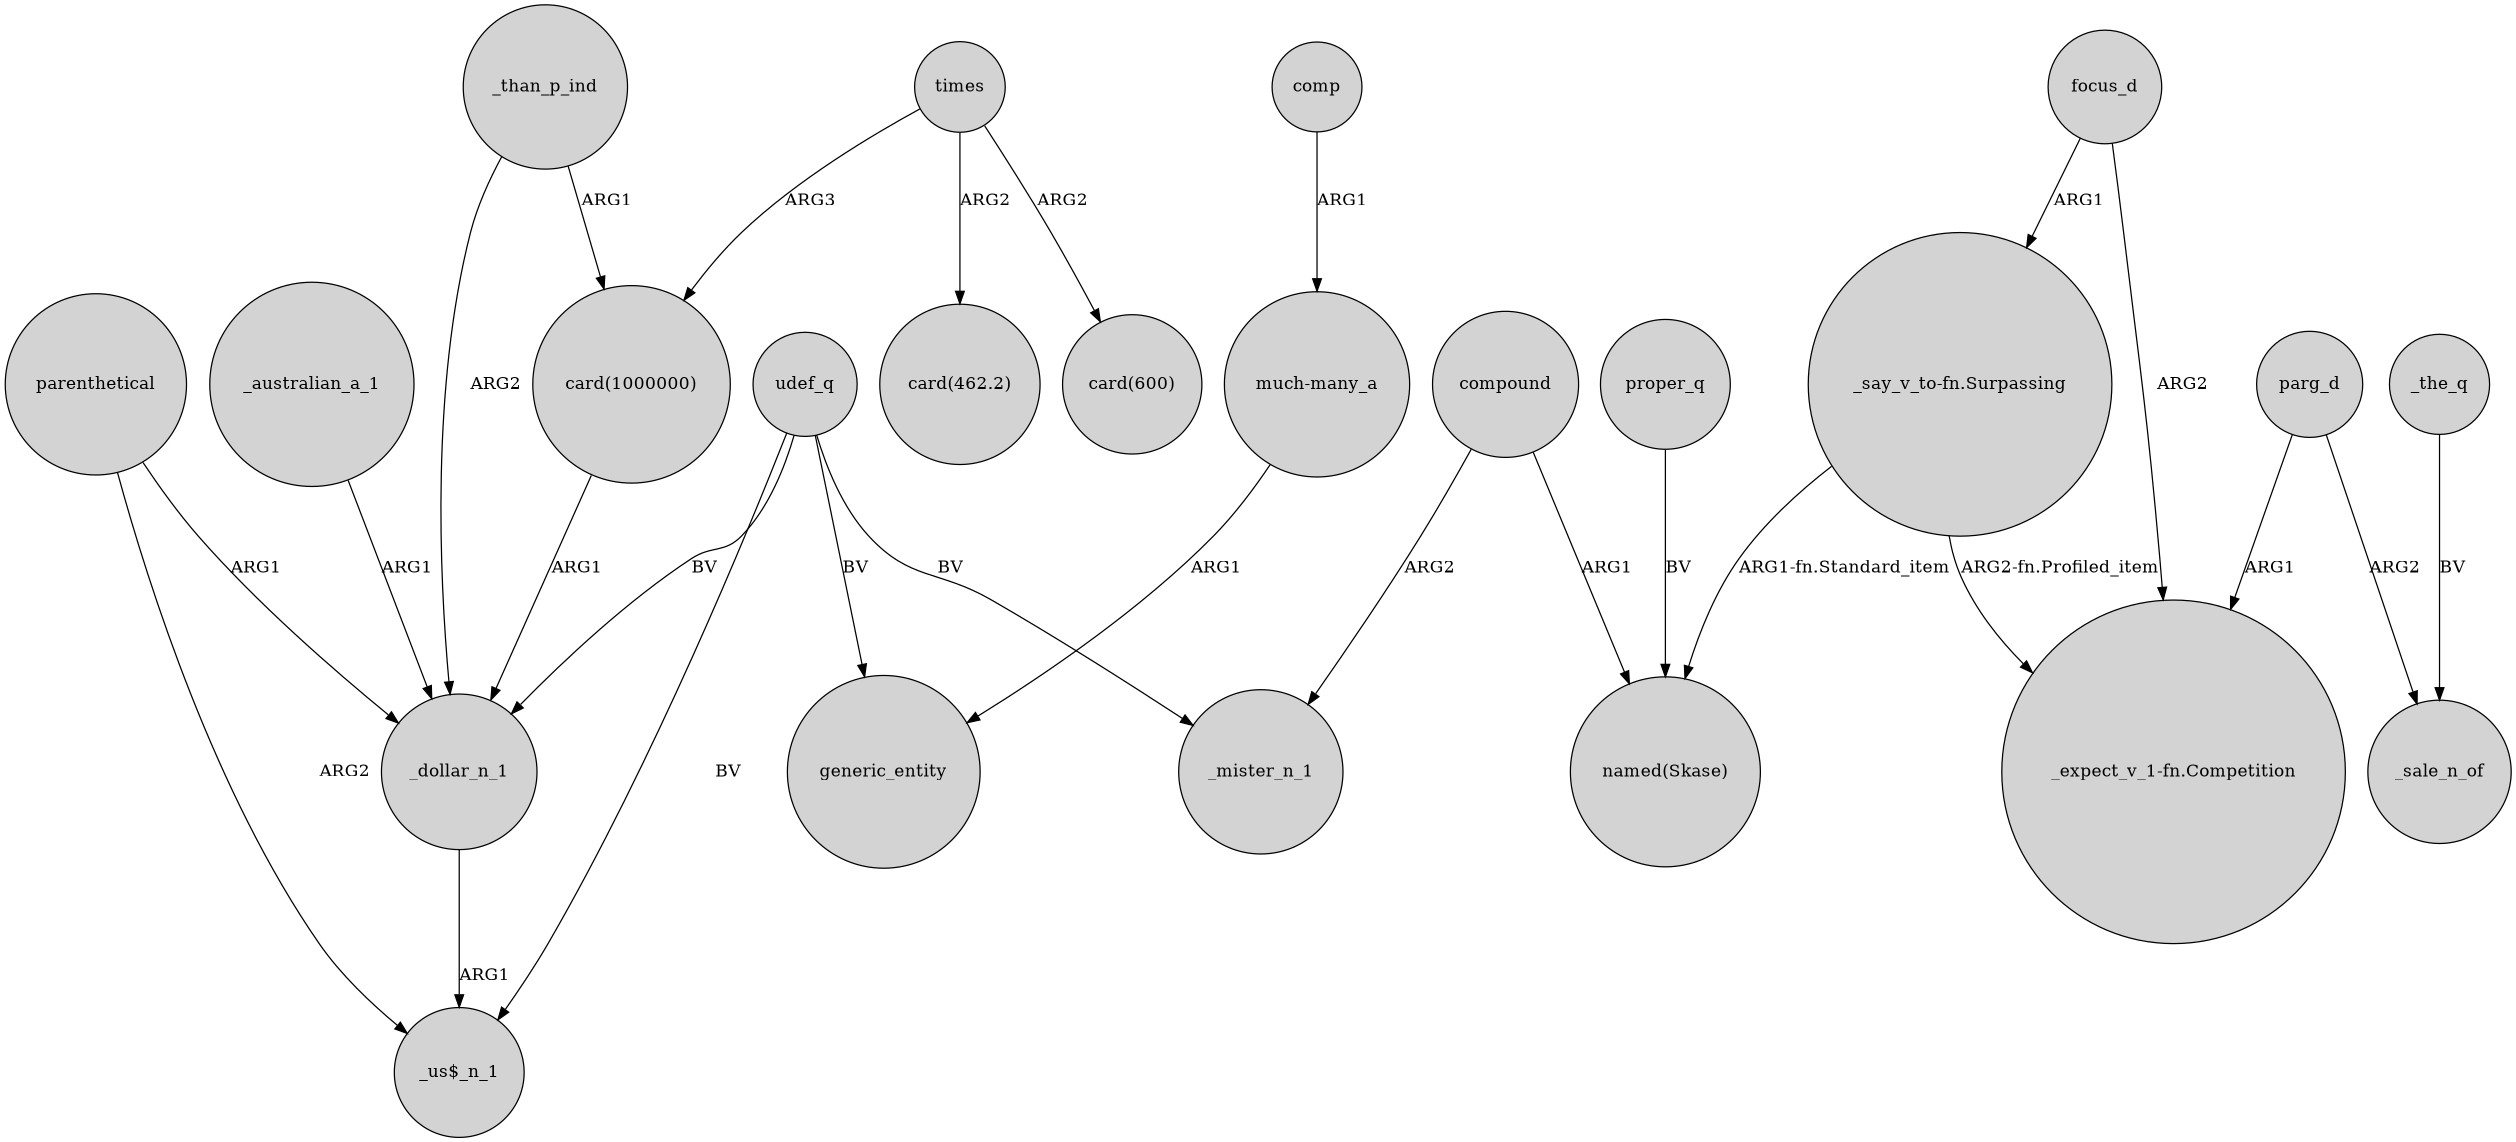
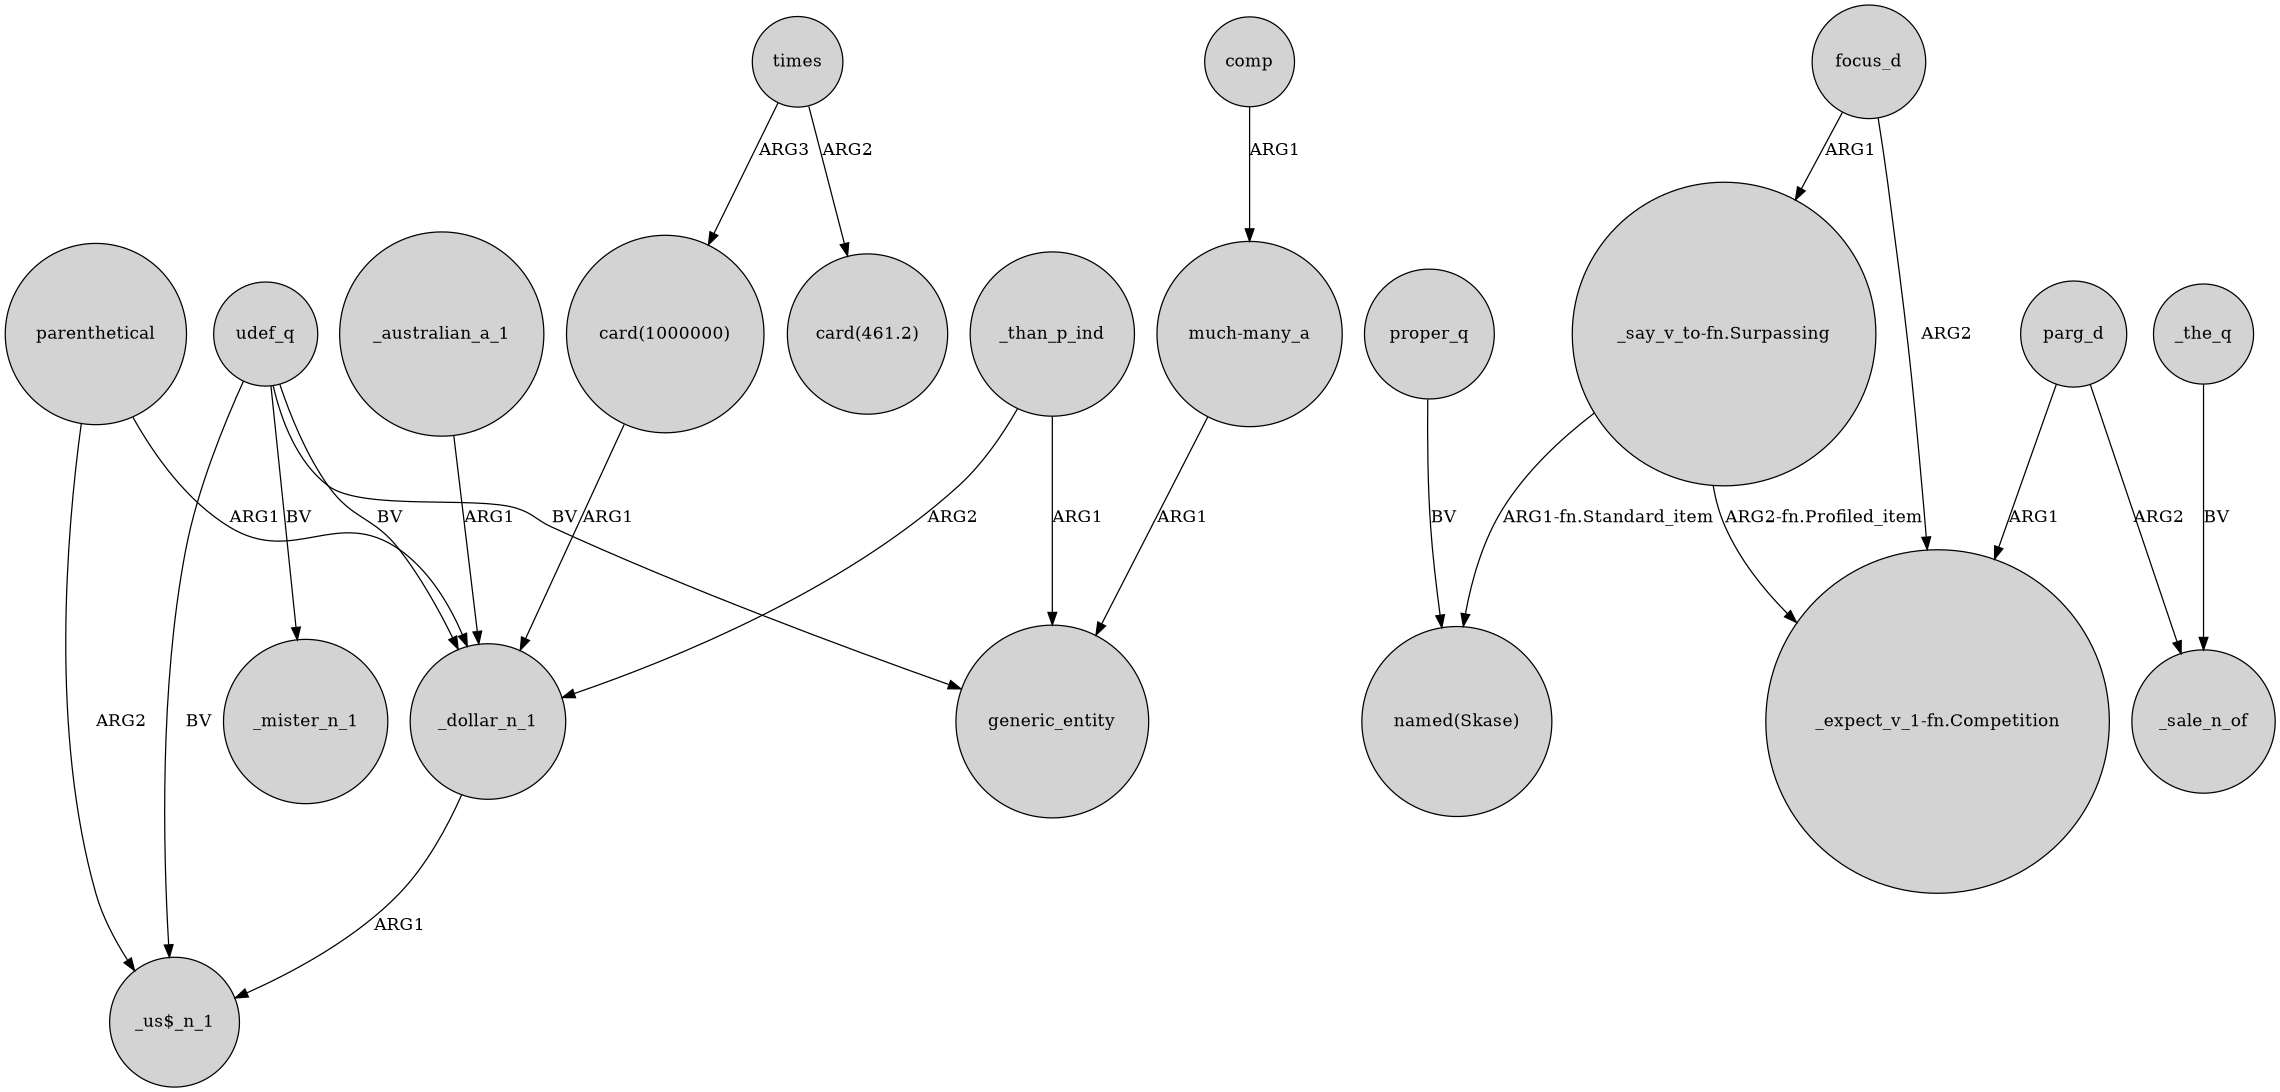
  digraph {
    fontname="DejaVu Serif"
    node [fontname="DejaVu Serif" shape=circle style=filled]
    edge [fontname="DejaVu Serif"]
-   compound
    _mister_n_1
    "named(Skase)"
    _australian_a_1
    _dollar_n_1
    "_us$_n_1"
    parenthetical
    proper_q
    times
-   "card(462.2)"
-   "card(600)"
+   "card(462.2)" [label="card(461.2)"]
    "card(1000000)"
    _than_p_ind
    generic_entity
    udef_q
    "_say_v_to-fn.Surpassing"
    "_expect_v_1-fn.Competition"
    comp
    "much-many_a"
    parg_d
    _sale_n_of
    focus_d
    _the_q
-   compound -> _mister_n_1 [label=ARG2]
-   compound -> "named(Skase)" [label=ARG1]
    _australian_a_1 -> _dollar_n_1 [label=ARG1]
    _dollar_n_1 -> "_us$_n_1" [label=ARG1]
    parenthetical -> _dollar_n_1 [label=ARG1]
    parenthetical -> "_us$_n_1" [label=ARG2]
    proper_q -> "named(Skase)" [label=BV]
    times -> "card(462.2)" [label=ARG2]
-   times -> "card(600)" [label=ARG2]
    times -> "card(1000000)" [label=ARG3]
    "card(1000000)" -> _dollar_n_1 [label=ARG1]
    _than_p_ind -> _dollar_n_1 [label=ARG2]
-   _than_p_ind -> "card(1000000)" [label=ARG1]
+   _than_p_ind -> generic_entity [label=ARG1]
    udef_q -> _mister_n_1 [label=BV]
    udef_q -> _dollar_n_1 [label=BV]
    udef_q -> "_us$_n_1" [label=BV]
    udef_q -> generic_entity [label=BV]
    "_say_v_to-fn.Surpassing" -> "named(Skase)" [label="ARG1-fn.Standard_item"]
    "_say_v_to-fn.Surpassing" -> "_expect_v_1-fn.Competition" [label="ARG2-fn.Profiled_item"]
    comp -> "much-many_a" [label=ARG1]
    "much-many_a" -> generic_entity [label=ARG1]
    parg_d -> "_expect_v_1-fn.Competition" [label=ARG1]
    parg_d -> _sale_n_of [label=ARG2]
    focus_d -> "_say_v_to-fn.Surpassing" [label=ARG1]
    focus_d -> "_expect_v_1-fn.Competition" [label=ARG2]
    _the_q -> _sale_n_of [label=BV]
  }
